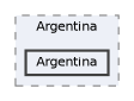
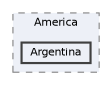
  digraph {
    compound=true
    rankdir=LR
    n1 [color=grey25 fillcolor="#edf0f7" fontname=Helvetica fontsize=10 height=0.2 label=Argentina shape=box style="filled,bold" width=0.4]
    subgraph cluster_1 {
      bgcolor="#edf0f7"
      fontname=Helvetica
      fontsize=10
-     label=Argentina
+     label=America
      pencolor=grey50
      style="filled,dashed"
      n1
    }
  }
